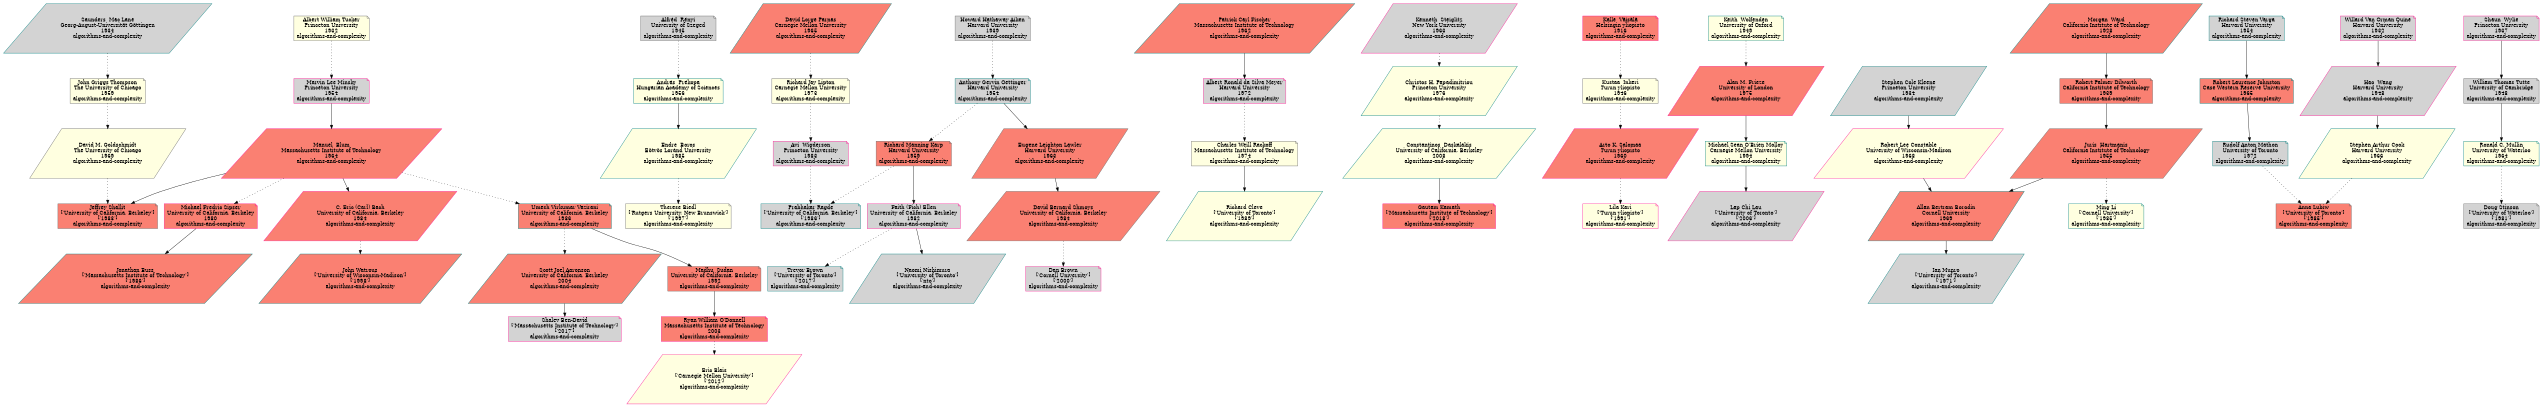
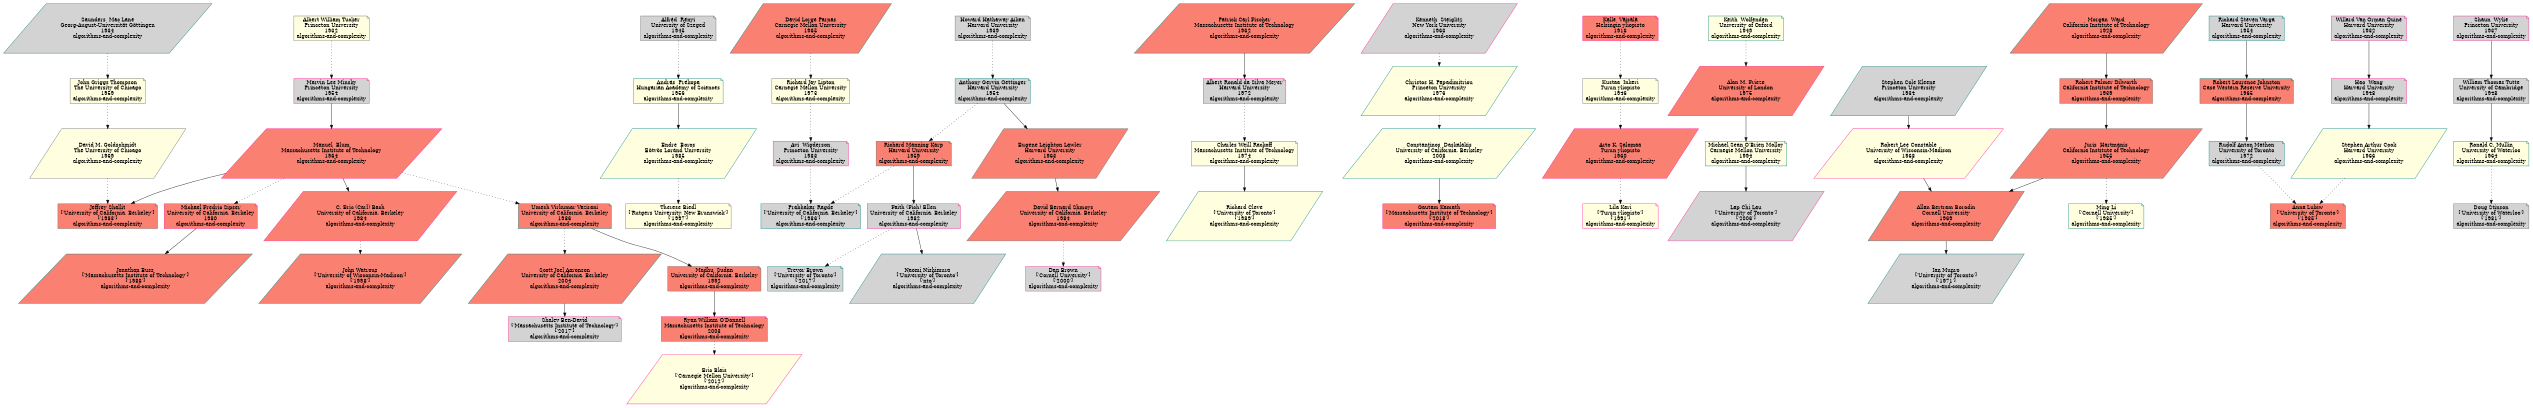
  digraph {
    fontname="DejaVu Serif"
    node [fillcolor=salmon style=filled color=teal shape=note fontname="DejaVu Serif"]
    edge [style=dotted fontname="DejaVu Serif"]
    n1 [fillcolor=lightgrey label="Shalev Ben-David\n['Massachusetts Institute of Technology']\n['2017']\nalgorithms-and-complexity" color=deeppink]
    n2 [fillcolor=lightyellow label="Therese Biedl\n['Rutgers University, New Brunswick']\n['1997']\nalgorithms-and-complexity" color=gray40]
    n3 [fillcolor=lightyellow label="Eric Blais\n['Carnegie Mellon University']\n['2012']\nalgorithms-and-complexity" color=deeppink shape=parallelogram]
    n4 [fillcolor=lightgrey label="Dan Brown\n['Cornell University']\n['2000']\nalgorithms-and-complexity" color=deeppink]
    n5 [fillcolor=lightgrey label="Trevor Brown\n['University of Toronto']\n['2017']\nalgorithms-and-complexity"]
    n6 [label="Jonathan Buss\n['Massachusetts Institute of Technology']\n['1986']\nalgorithms-and-complexity" shape=parallelogram]
    n7 [fillcolor=lightyellow label="Richard Cleve\n['University of Toronto']\n['1989']\nalgorithms-and-complexity" shape=parallelogram]
    n8 [label="Gautam Kamath\n['Massachusetts Institute of Technology']\n['2018']\nalgorithms-and-complexity" color=deeppink]
    n9 [fillcolor=lightyellow label="Lila Kari\n['Turun yliopisto']\n['1991']\nalgorithms-and-complexity" color=deeppink]
    n10 [fillcolor=lightgrey label="Lap Chi Lau\n['University of Toronto']\n['2006']\nalgorithms-and-complexity" color=deeppink shape=parallelogram]
    n11 [fillcolor=lightyellow label="Ming Li\n['Cornell University']\n['1985']\nalgorithms-and-complexity"]
    n12 [label="Anna Lubiw\n['University of Toronto']\n['1985']\nalgorithms-and-complexity" color=gray40]
    n13 [fillcolor=lightgrey label="Ian Munro\n['University of Toronto']\n['1971']\nalgorithms-and-complexity" shape=parallelogram]
    n14 [fillcolor=lightgrey label="Naomi Nishimura\n['University of Toronto']\n['nto']\nalgorithms-and-complexity" shape=parallelogram]
    n15 [fillcolor=lightgrey label="Prabhakar Ragde\n['University of California, Berkeley']\n['1986']\nalgorithms-and-complexity"]
    n16 [label="Jeffrey Shallit\n['University of California, Berkeley']\n['1983']\nalgorithms-and-complexity" color=gray40]
    n17 [fillcolor=lightgrey label="Doug Stinson\n['University of Waterloo']\n['1981']\nalgorithms-and-complexity" color=gray40]
    n18 [label="John Watrous\n['University of Wisconsin-Madison']\n['1998']\nalgorithms-and-complexity" shape=parallelogram]
    n19 [label="Scott Joel Aaronson\nUniversity of California, Berkeley\n2004\nalgorithms-and-complexity" shape=parallelogram]
    n20 [fillcolor=lightyellow label="Endre  Boros\nEötvös Loránd University\n1985\nalgorithms-and-complexity" shape=parallelogram]
    n21 [label="Ryan William O'Donnell\nMassachusetts Institute of Technology\n2003\nalgorithms-and-complexity" color=deeppink]
    n22 [label="David Bernard Shmoys\nUniversity of California, Berkeley\n1984\nalgorithms-and-complexity" color=gray40 shape=parallelogram]
    n23 [fillcolor=lightgrey label="Faith (Fich) Ellen\nUniversity of California, Berkeley\n1982\nalgorithms-and-complexity" color=deeppink]
    n24 [label="Michael Fredric Sipser\nUniversity of California, Berkeley\n1980\nalgorithms-and-complexity" color=deeppink]
    n25 [fillcolor=lightyellow label="Charles Weill Rackoff\nMassachusetts Institute of Technology\n1974\nalgorithms-and-complexity" color=gray40]
    n26 [fillcolor=lightyellow label="Constantinos  Daskalakis\nUniversity of California, Berkeley\n2008\nalgorithms-and-complexity" shape=parallelogram]
    n27 [label="Arto K. Salomaa\nTurun yliopisto\n1960\nalgorithms-and-complexity" color=deeppink shape=parallelogram]
    n28 [fillcolor=lightyellow label="Michael Sean O'Brien Molloy\nCarnegie Mellon University\n1994\nalgorithms-and-complexity"]
    n29 [label="Juris  Hartmanis\nCalifornia Institute of Technology\n1955\nalgorithms-and-complexity" color=gray40 shape=parallelogram]
    n30 [label="Allan Bertram Borodin\nCornell University\n1969\nalgorithms-and-complexity" shape=parallelogram]
    n31 [fillcolor=lightgrey label="Rudolf Anton Mathon\nUniversity of Toronto\n1972\nalgorithms-and-complexity"]
    n32 [fillcolor=lightyellow label="Stephen Arthur Cook\nHarvard University\n1966\nalgorithms-and-complexity" shape=parallelogram]
    n33 [fillcolor=lightgrey label="Avi  Wigderson\nPrinceton University\n1983\nalgorithms-and-complexity" color=deeppink]
    n34 [label="Richard Manning Karp\nHarvard University\n1959\nalgorithms-and-complexity" color=gray40]
    n35 [label="Manuel  Blum\nMassachusetts Institute of Technology\n1964\nalgorithms-and-complexity" color=deeppink shape=parallelogram]
    n36 [label="C. Eric (Carl) Bach\nUniversity of California, Berkeley\n1984\nalgorithms-and-complexity" color=deeppink shape=parallelogram]
    n37 [label="Umesh Virkumar Vazirani\nUniversity of California, Berkeley\n1986\nalgorithms-and-complexity"]
    n38 [fillcolor=lightyellow label="David M. Goldschmidt\nThe University of Chicago\n1969\nalgorithms-and-complexity" color=gray40 shape=parallelogram]
    n39 [fillcolor=lightyellow label="Ronald C. Mullin\nUniversity of Waterloo\n1964\nalgorithms-and-complexity"]
    n40 [label="Madhu  Sudan\nUniversity of California, Berkeley\n1992\nalgorithms-and-complexity" color=gray40]
    n41 [fillcolor=lightyellow label="András  Prékopa\nHungarian Academy of Sciences\n1956\nalgorithms-and-complexity"]
    n42 [label="Eugene Leighton Lawler\nHarvard University\n1963\nalgorithms-and-complexity" color=gray40 shape=parallelogram]
    n43 [fillcolor=lightgrey label="Albert Ronald da Silva Meyer\nHarvard University\n1972\nalgorithms-and-complexity" color=deeppink]
    n44 [fillcolor=lightyellow label="Christos H. Papadimitriou\nPrinceton University\n1976\nalgorithms-and-complexity" shape=parallelogram]
    n45 [fillcolor=lightyellow label="Kustaa  Inkeri\nTurun yliopisto\n1946\nalgorithms-and-complexity" color=gray40]
    n46 [label="Alan M. Frieze\nUniversity of London\n1975\nalgorithms-and-complexity" color=deeppink shape=parallelogram]
    n47 [label="Robert Palmer Dilworth\nCalifornia Institute of Technology\n1939\nalgorithms-and-complexity" color=gray40]
    n48 [label="Robert Laurence Johnston\nCase Western Reserve University\n1965\nalgorithms-and-complexity"]
-   n49 [fillcolor=lightgrey label="Hao  Wang\nHarvard University\n1948\nalgorithms-and-complexity" color=deeppink shape=parallelogram]
+   n49 [fillcolor=lightgrey label="Hao  Wang\nHarvard University\n1948\nalgorithms-and-complexity" color=deeppink]
    n50 [fillcolor=lightyellow label="Robert Lee Constable\nUniversity of Wisconsin-Madison\n1968\nalgorithms-and-complexity" color=deeppink shape=parallelogram]
    n51 [fillcolor=lightyellow label="Richard Jay Lipton\nCarnegie Mellon University\n1973\nalgorithms-and-complexity" color=gray40]
    n52 [fillcolor=lightgrey label="Anthony Gervin Oettinger\nHarvard University\n1954\nalgorithms-and-complexity"]
    n53 [fillcolor=lightgrey label="Marvin Lee Minsky\nPrinceton University\n1954\nalgorithms-and-complexity" color=deeppink]
    n54 [fillcolor=lightyellow label="John Griggs Thompson\nThe University of Chicago\n1959\nalgorithms-and-complexity" color=gray40]
    n55 [fillcolor=lightgrey label="William Thomas Tutte\nUniversity of Cambridge\n1948\nalgorithms-and-complexity" color=gray40]
    n56 [fillcolor=lightgrey label="Alfréd  Rényi\nUniversity of Szeged\n1945\nalgorithms-and-complexity" color=gray40]
    n57 [label="Patrick Carl Fischer\nMassachusetts Institute of Technology\n1962\nalgorithms-and-complexity" shape=parallelogram]
    n58 [fillcolor=lightgrey label="Kenneth  Steiglitz\nNew York University\n1963\nalgorithms-and-complexity" color=deeppink shape=parallelogram]
    n59 [label="Kalle  Väisälä\nHelsingin yliopisto\n1916\nalgorithms-and-complexity" color=deeppink]
    n60 [fillcolor=lightyellow label="Keith  Wolfenden\nUniversity of Oxford\n1949\nalgorithms-and-complexity"]
    n61 [label="Morgan  Ward\nCalifornia Institute of Technology\n1928\nalgorithms-and-complexity" shape=parallelogram]
    n62 [fillcolor=lightgrey label="Richard Steven Varga\nHarvard University\n1954\nalgorithms-and-complexity"]
    n63 [fillcolor=lightgrey label="Willard Van Orman Quine\nHarvard University\n1932\nalgorithms-and-complexity" color=deeppink]
    n64 [fillcolor=lightgrey label="Stephen Cole Kleene\nPrinceton University\n1934\nalgorithms-and-complexity" shape=parallelogram]
    n65 [label="David Lorge Parnas\nCarnegie Mellon University\n1965\nalgorithms-and-complexity" shape=parallelogram]
    n66 [fillcolor=lightgrey label="Howard Hathaway Aiken\nHarvard University\n1939\nalgorithms-and-complexity" color=gray40]
    n67 [fillcolor=lightyellow label="Albert William Tucker\nPrinceton University\n1932\nalgorithms-and-complexity" color=gray40]
    n68 [fillcolor=lightgrey label="Saunders  Mac Lane\nGeorg-August-Universität Göttingen\n1934\nalgorithms-and-complexity" shape=parallelogram]
    n69 [fillcolor=lightgrey label="Shaun  Wylie\nPrinceton University\n1937\nalgorithms-and-complexity" color=deeppink]
    n19 -> n1 [style=solid]
    n20 -> n2
    n21 -> n3
    n22 -> n4
    n23 -> n5
    n23 -> n14 [style=solid]
    n24 -> n6 [style=solid]
    n25 -> n7 [style=solid]
    n26 -> n8 [style=solid]
    n27 -> n9
    n28 -> n10 [style=solid]
    n29 -> n11
    n29 -> n30 [style=solid]
    n30 -> n13 [style=solid]
    n31 -> n12
    n32 -> n12
    n33 -> n15
    n34 -> n15
    n34 -> n23 [style=solid]
    n35 -> n16 [style=solid]
    n35 -> n24
    n35 -> n36 [style=solid]
    n35 -> n37
    n36 -> n18
    n37 -> n19
    n37 -> n40 [style=solid]
    n38 -> n16
    n39 -> n17
    n40 -> n21 [style=solid]
    n41 -> n20 [style=solid]
    n42 -> n22 [style=solid]
    n43 -> n25
    n44 -> n26
    n45 -> n27
    n46 -> n28 [style=solid]
    n47 -> n29 [style=solid]
    n48 -> n31 [style=solid]
    n49 -> n32 [style=solid]
    n50 -> n30 [style=solid]
    n51 -> n33
    n52 -> n34
    n52 -> n42 [style=solid]
    n53 -> n35 [style=solid]
    n54 -> n38
    n55 -> n39 [style=solid]
    n56 -> n41
    n57 -> n43 [style=solid]
    n58 -> n44
    n59 -> n45
    n60 -> n46
    n61 -> n47 [style=solid]
    n62 -> n48 [style=solid]
    n63 -> n49 [style=solid]
    n64 -> n50 [style=solid]
    n65 -> n51
    n66 -> n52
    n67 -> n53
    n68 -> n54
    n69 -> n55 [style=solid]
  }
